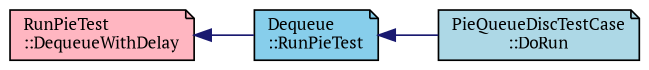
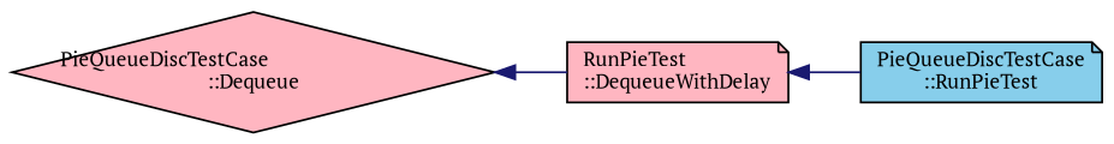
  digraph {
    fontname="PT Serif"
    rankdir=LR
    node [color=black fillcolor=lightpink fontname="PT Serif" fontsize=10 shape=note style=filled]
    edge [color=midnightblue dir=back fontname="PT Serif" fontsize=10 labelfontname=Helvetica labelfontsize=10 style=solid]
+   n1 [fontcolor=black height=0.2 label="PieQueueDiscTestCase\l::Dequeue" shape=diamond width=0.4]
    n2 [height=0.2 label="RunPieTest\l::DequeueWithDelay" width=0.4]
-   n3 [fillcolor=skyblue height=0.2 label="Dequeue\l::RunPieTest" width=0.4]
-   n4 [fillcolor=lightblue height=0.2 label="PieQueueDiscTestCase\l::DoRun" width=0.4]
+   n3 [fillcolor=skyblue height=0.2 label="PieQueueDiscTestCase\l::RunPieTest" width=0.4]
+   n1 -> n2
    n2 -> n3
-   n3 -> n4
  }
